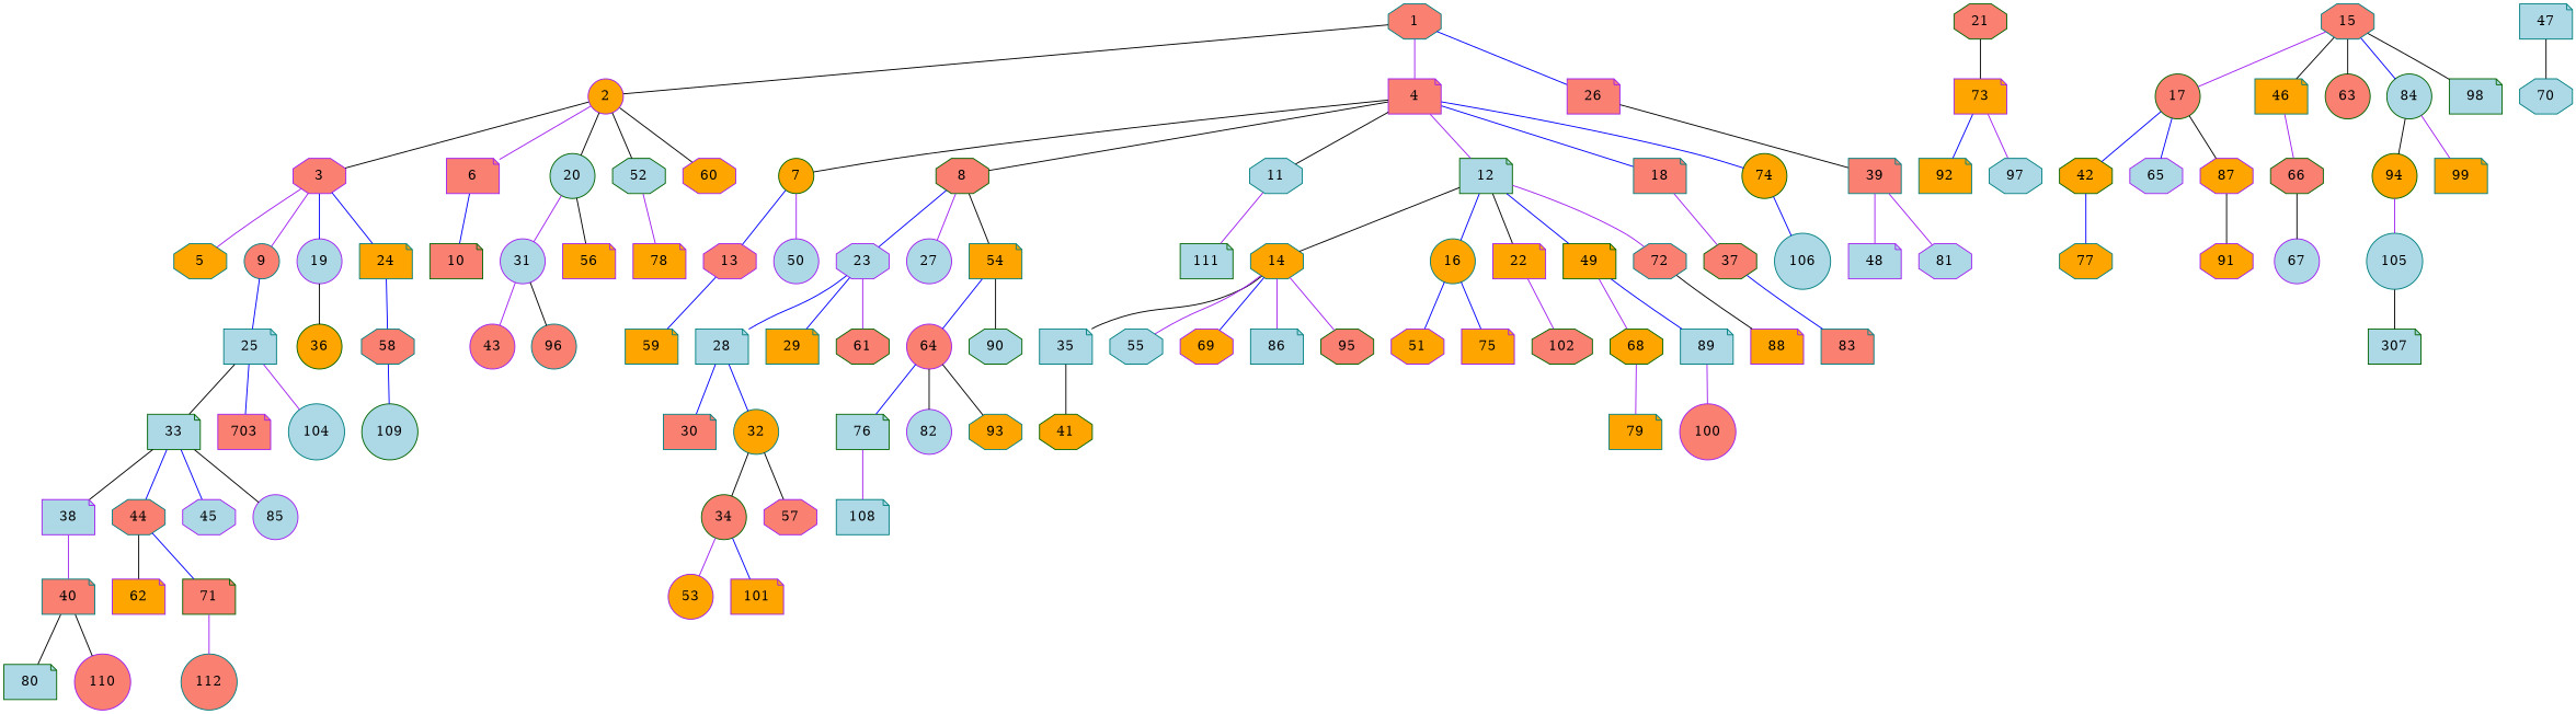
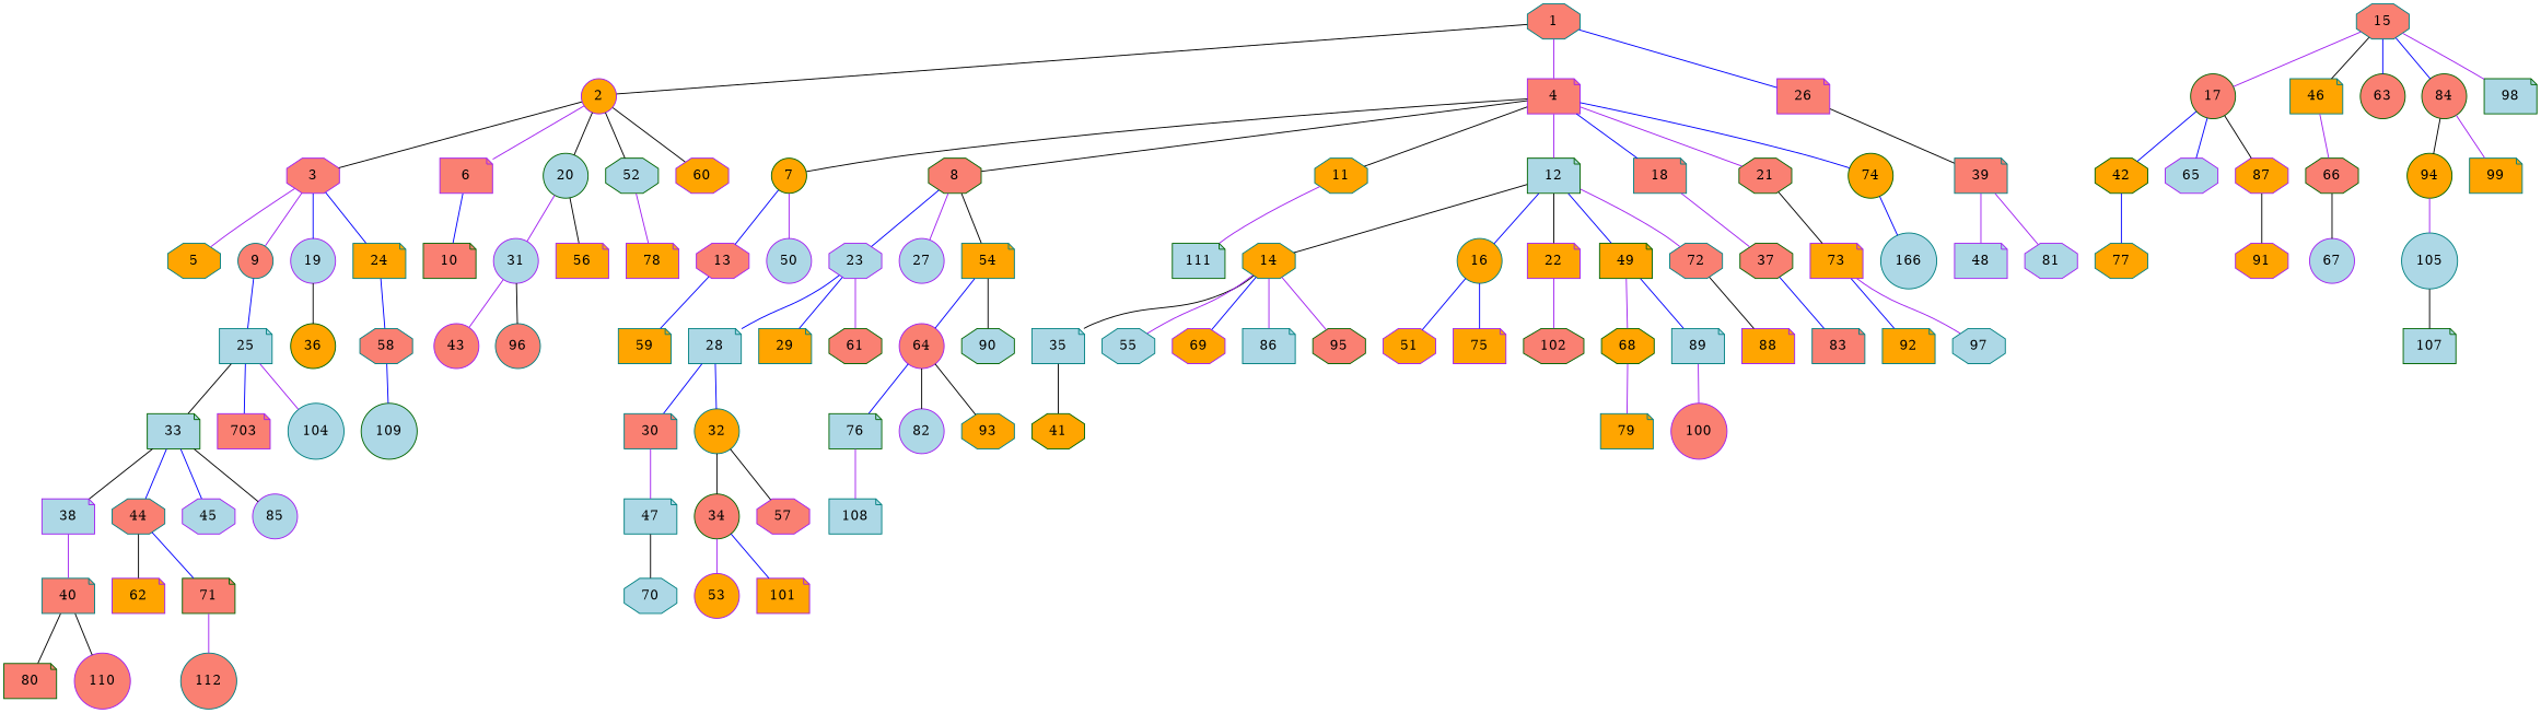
  graph {
    node [color=teal fillcolor=orange shape=note style=filled]
    edge [color=black]
    1 [fillcolor=salmon shape=octagon]
    2 [color=purple shape=circle]
    4 [color=purple fillcolor=salmon]
    26 [color=purple fillcolor=salmon]
    3 [color=purple fillcolor=salmon shape=octagon]
    6 [color=purple fillcolor=salmon]
    20 [color=darkgreen fillcolor=lightblue shape=circle]
    52 [color=darkgreen fillcolor=lightblue shape=octagon]
    60 [color=purple shape=octagon]
    7 [color=darkgreen shape=circle]
    8 [color=darkgreen fillcolor=salmon shape=octagon]
-   11 [fillcolor=lightblue shape=octagon]
+   11 [shape=octagon]
    12 [color=darkgreen fillcolor=lightblue]
    18 [fillcolor=salmon]
    21 [color=darkgreen fillcolor=salmon shape=octagon]
    74 [color=darkgreen shape=circle]
    39 [fillcolor=salmon]
    5 [shape=octagon]
    9 [fillcolor=salmon shape=circle]
    19 [color=purple fillcolor=lightblue shape=circle]
    24
    10 [color=darkgreen fillcolor=salmon]
    31 [color=purple fillcolor=lightblue shape=circle]
    56 [color=purple]
    78 [color=purple]
    25 [fillcolor=lightblue]
    36 [color=darkgreen shape=circle]
    58 [fillcolor=salmon shape=octagon]
    13 [color=purple fillcolor=salmon shape=octagon]
    50 [color=purple fillcolor=lightblue shape=circle]
    23 [color=purple fillcolor=lightblue shape=octagon]
    27 [color=purple fillcolor=lightblue shape=circle]
    54
    111 [color=darkgreen fillcolor=lightblue]
    14 [shape=octagon]
    16 [shape=circle]
    22 [color=purple]
    49 [color=darkgreen]
    72 [fillcolor=salmon shape=octagon]
    37 [color=darkgreen fillcolor=salmon shape=octagon]
    73 [color=purple]
-   106 [fillcolor=lightblue shape=circle]
+   106 [fillcolor=lightblue shape=circle label=166]
    59
    15 [fillcolor=salmon shape=octagon]
    17 [color=darkgreen fillcolor=salmon shape=circle]
    46
    63 [color=darkgreen fillcolor=salmon shape=circle]
-   84 [color=darkgreen fillcolor=lightblue shape=circle]
+   84 [color=darkgreen fillcolor=salmon shape=circle]
    98 [color=darkgreen fillcolor=lightblue]
    28 [fillcolor=lightblue]
    29
    61 [color=darkgreen fillcolor=salmon shape=octagon]
    64 [color=purple fillcolor=salmon shape=circle]
    90 [color=darkgreen fillcolor=lightblue shape=octagon]
    33 [color=darkgreen fillcolor=lightblue]
    n56 [color=purple fillcolor=salmon label=703]
    104 [fillcolor=lightblue shape=circle]
    35 [fillcolor=lightblue]
    55 [fillcolor=lightblue shape=octagon]
    69 [color=purple shape=octagon]
    86 [fillcolor=lightblue]
    95 [color=darkgreen fillcolor=salmon shape=octagon]
    51 [color=purple shape=octagon]
    75 [color=purple]
    102 [color=darkgreen fillcolor=salmon shape=octagon]
    68 [color=darkgreen shape=octagon]
    89 [fillcolor=lightblue]
    88 [color=purple]
    41 [color=darkgreen shape=octagon]
    42 [color=darkgreen shape=octagon]
    65 [color=purple fillcolor=lightblue shape=octagon]
    87 [color=purple shape=octagon]
    66 [color=darkgreen fillcolor=salmon shape=octagon]
    94 [color=darkgreen shape=circle]
    99
    77 [shape=octagon]
    91 [color=purple shape=octagon]
    83 [fillcolor=salmon]
    43 [color=purple fillcolor=salmon shape=circle]
    96 [fillcolor=salmon shape=circle]
    92
    97 [fillcolor=lightblue shape=octagon]
    30 [fillcolor=salmon]
    32 [shape=circle]
    109 [color=darkgreen fillcolor=lightblue shape=circle]
    38 [color=purple fillcolor=lightblue]
    44 [fillcolor=salmon shape=octagon]
    45 [color=purple fillcolor=lightblue shape=octagon]
    85 [color=purple fillcolor=lightblue shape=circle]
    48 [color=purple fillcolor=lightblue]
    81 [color=purple fillcolor=lightblue shape=octagon]
    47 [fillcolor=lightblue]
    34 [color=darkgreen fillcolor=salmon shape=circle]
    57 [color=purple fillcolor=salmon shape=octagon]
    70 [fillcolor=lightblue shape=octagon]
    53 [color=purple shape=circle]
    101 [color=purple]
    40 [fillcolor=salmon]
    62 [color=purple]
    71 [color=darkgreen fillcolor=salmon]
-   80 [color=darkgreen fillcolor=lightblue]
+   80 [color=darkgreen fillcolor=salmon]
    110 [color=purple fillcolor=salmon shape=circle]
    112 [fillcolor=salmon shape=circle]
    67 [color=purple fillcolor=lightblue shape=circle]
    79
    100 [color=purple fillcolor=salmon shape=circle]
    76 [color=darkgreen fillcolor=lightblue]
    82 [color=purple fillcolor=lightblue shape=circle]
    93 [shape=octagon]
    108 [fillcolor=lightblue]
    105 [fillcolor=lightblue shape=circle]
-   107 [color=darkgreen fillcolor=lightblue label=307]
+   107 [color=darkgreen fillcolor=lightblue]
    1 -- 2
    1 -- 4 [color=purple]
    1 -- 26 [color=blue]
    2 -- 3
    2 -- 6 [color=purple]
    2 -- 20
    2 -- 52
    2 -- 60
    4 -- 7
    4 -- 8
    4 -- 11
    4 -- 12 [color=purple]
    4 -- 18 [color=blue]
+   4 -- 21 [color=purple]
    4 -- 74 [color=blue]
    26 -- 39
    3 -- 5 [color=purple]
    3 -- 9 [color=purple]
    3 -- 19 [color=blue]
    3 -- 24 [color=blue]
    6 -- 10 [color=blue]
    20 -- 31 [color=purple]
    20 -- 56
    52 -- 78 [color=purple]
    7 -- 13 [color=blue]
    7 -- 50 [color=purple]
    8 -- 23 [color=blue]
    8 -- 27 [color=purple]
    8 -- 54
    11 -- 111 [color=purple]
    12 -- 14
    12 -- 16 [color=blue]
    12 -- 22
    12 -- 49 [color=blue]
    12 -- 72 [color=purple]
    18 -- 37 [color=purple]
    21 -- 73
    74 -- 106 [color=blue]
    39 -- 48 [color=purple]
    39 -- 81 [color=purple]
    9 -- 25 [color=blue]
    19 -- 36
    24 -- 58 [color=blue]
    31 -- 43 [color=purple]
    31 -- 96
    25 -- 33
    25 -- n56 [color=blue]
    25 -- 104 [color=purple]
    58 -- 109 [color=blue]
    13 -- 59 [color=blue]
    23 -- 28 [color=blue]
    23 -- 29 [color=blue]
    23 -- 61 [color=purple]
    54 -- 64 [color=blue]
    54 -- 90
    14 -- 35
    14 -- 55 [color=purple]
    14 -- 69 [color=blue]
    14 -- 86 [color=purple]
    14 -- 95 [color=purple]
    16 -- 51 [color=blue]
    16 -- 75 [color=blue]
    22 -- 102 [color=purple]
    49 -- 68 [color=purple]
    49 -- 89 [color=blue]
    72 -- 88
    37 -- 83 [color=blue]
    73 -- 92 [color=blue]
    73 -- 97 [color=purple]
    15 -- 17 [color=purple]
    15 -- 46
-   15 -- 63
+   15 -- 63 [color=blue]
    15 -- 84 [color=blue]
-   15 -- 98
+   15 -- 98 [color=purple]
    17 -- 42 [color=blue]
    17 -- 65 [color=blue]
    17 -- 87
    46 -- 66 [color=purple]
    84 -- 94
    84 -- 99 [color=purple]
    28 -- 30 [color=blue]
    28 -- 32 [color=blue]
    64 -- 76 [color=blue]
    64 -- 82
    64 -- 93
    33 -- 38
    33 -- 44 [color=blue]
    33 -- 45 [color=blue]
    33 -- 85
    35 -- 41
    68 -- 79 [color=purple]
    89 -- 100 [color=purple]
    42 -- 77 [color=blue]
    87 -- 91
    66 -- 67
    94 -- 105 [color=purple]
+   30 -- 47 [color=purple]
    32 -- 34
    32 -- 57
    38 -- 40 [color=purple]
    44 -- 62
    44 -- 71 [color=blue]
    47 -- 70
    34 -- 53 [color=purple]
    34 -- 101 [color=blue]
    40 -- 80
    40 -- 110
    71 -- 112 [color=purple]
    76 -- 108 [color=purple]
    105 -- 107
  }
